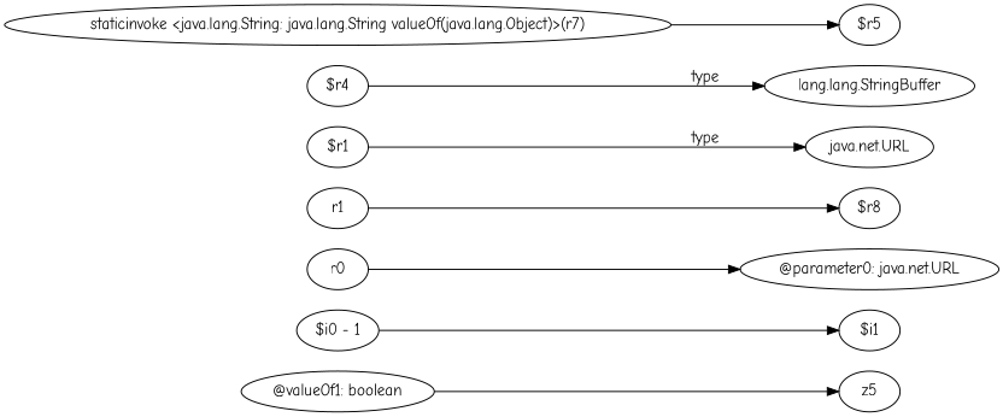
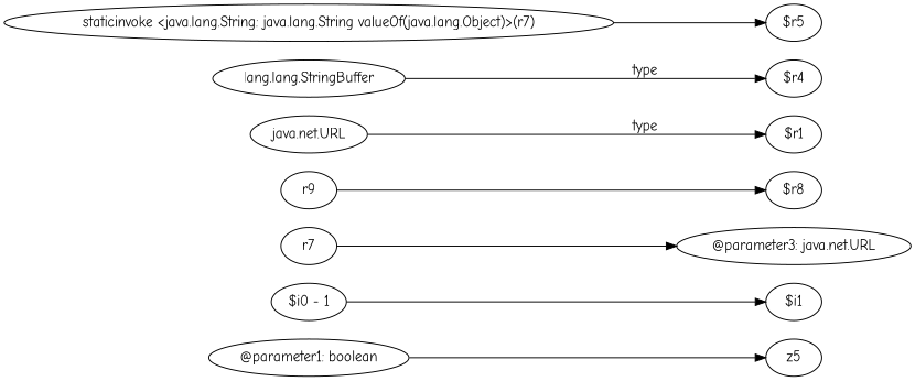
  digraph {
    fontname="Comic Neue"
    rankdir=LR
    node [fontname="Comic Neue"]
    edge [fontname="Comic Neue"]
-   n1 [label="@valueOf1: boolean"]
+   n1 [label="@parameter1: boolean"]
    n2 [label=z5]
    n3 [label="$i0 - 1"]
    n4 [label="$i1"]
-   n5 [label="@parameter0: java.net.URL"]
-   n6 [label=r0]
+   n5 [label="@parameter3: java.net.URL"]
+   n6 [label=r7]
    n7 [label="$r8"]
-   n8 [label=r1]
+   n8 [label=r9]
    n9 [label="java.net.URL"]
    n10 [label="$r1"]
    n11 [label="lang.lang.StringBuffer"]
    n12 [label="$r4"]
    n13 [label="staticinvoke <java.lang.String: java.lang.String valueOf(java.lang.Object)>(r7)"]
    n14 [label="$r5"]
    n1 -> n2
    n3 -> n4
    n6 -> n5
    n8 -> n7
-   n10 -> n9 [label=type]
-   n12 -> n11 [label=type]
+   n9 -> n10 [label=type]
+   n11 -> n12 [label=type]
    n13 -> n14
  }
